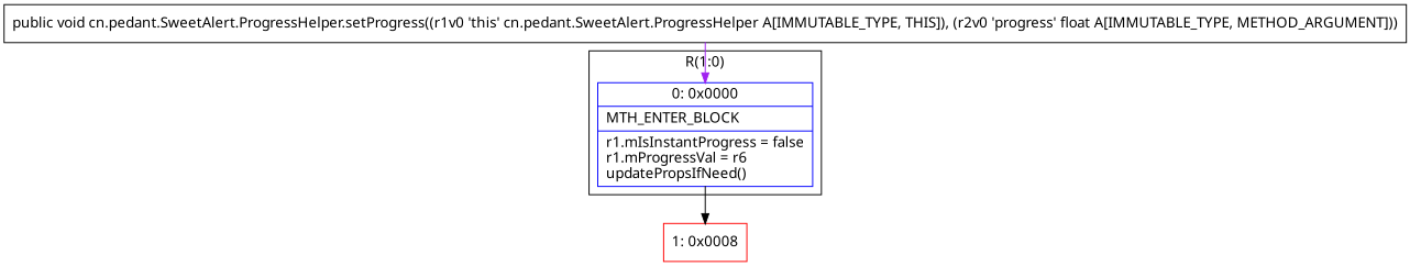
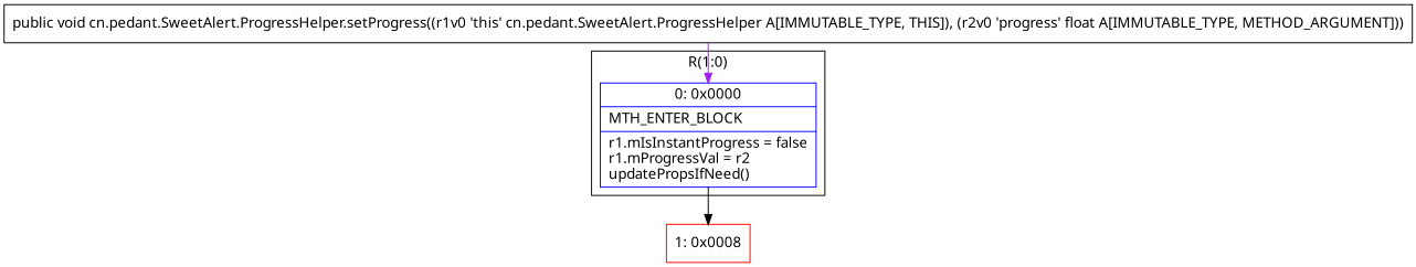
  digraph {
    fontname="Noto Sans"
    node [shape=record fontname="Noto Sans"]
    edge [fontname="Noto Sans"]
-   n1 [color=blue label="{0\:\ 0x0000|MTH_ENTER_BLOCK\l|r1.mIsInstantProgress = false\lr1.mProgressVal = r6\lupdatePropsIfNeed()\l}"]
+   n1 [color=blue label="{0\:\ 0x0000|MTH_ENTER_BLOCK\l|r1.mIsInstantProgress = false\lr1.mProgressVal = r2\lupdatePropsIfNeed()\l}"]
    n2 [color=red label="{1\:\ 0x0008}"]
    n3 [label="{public void cn.pedant.SweetAlert.ProgressHelper.setProgress((r1v0 'this' cn.pedant.SweetAlert.ProgressHelper A[IMMUTABLE_TYPE, THIS]), (r2v0 'progress' float A[IMMUTABLE_TYPE, METHOD_ARGUMENT])) }"]
    subgraph cluster_1 {
      label="R(1:0)"
      n1
    }
    n1 -> n2 [color=black]
    n3 -> n1 [color=purple]
  }
